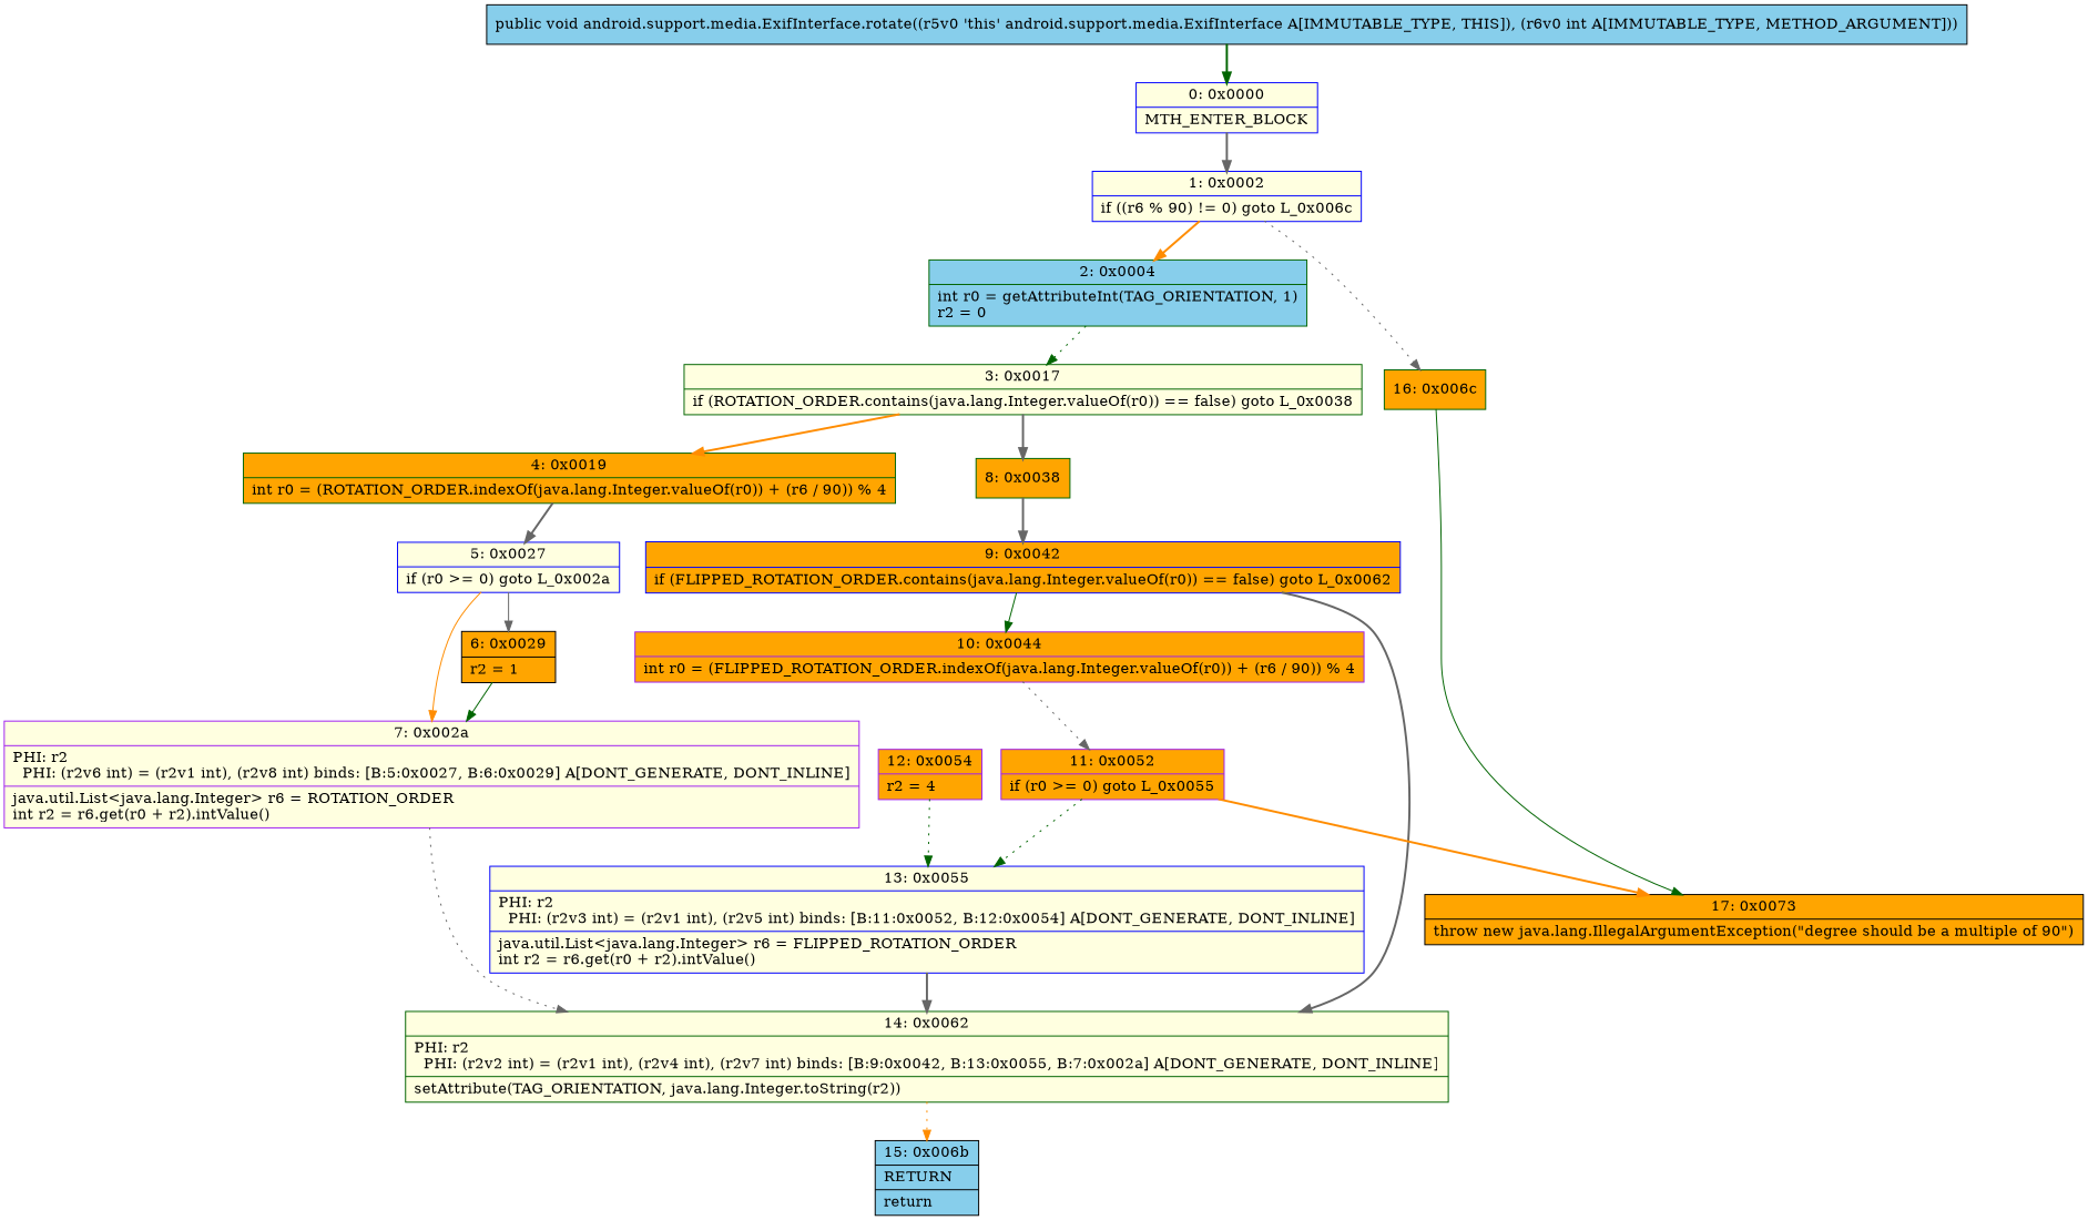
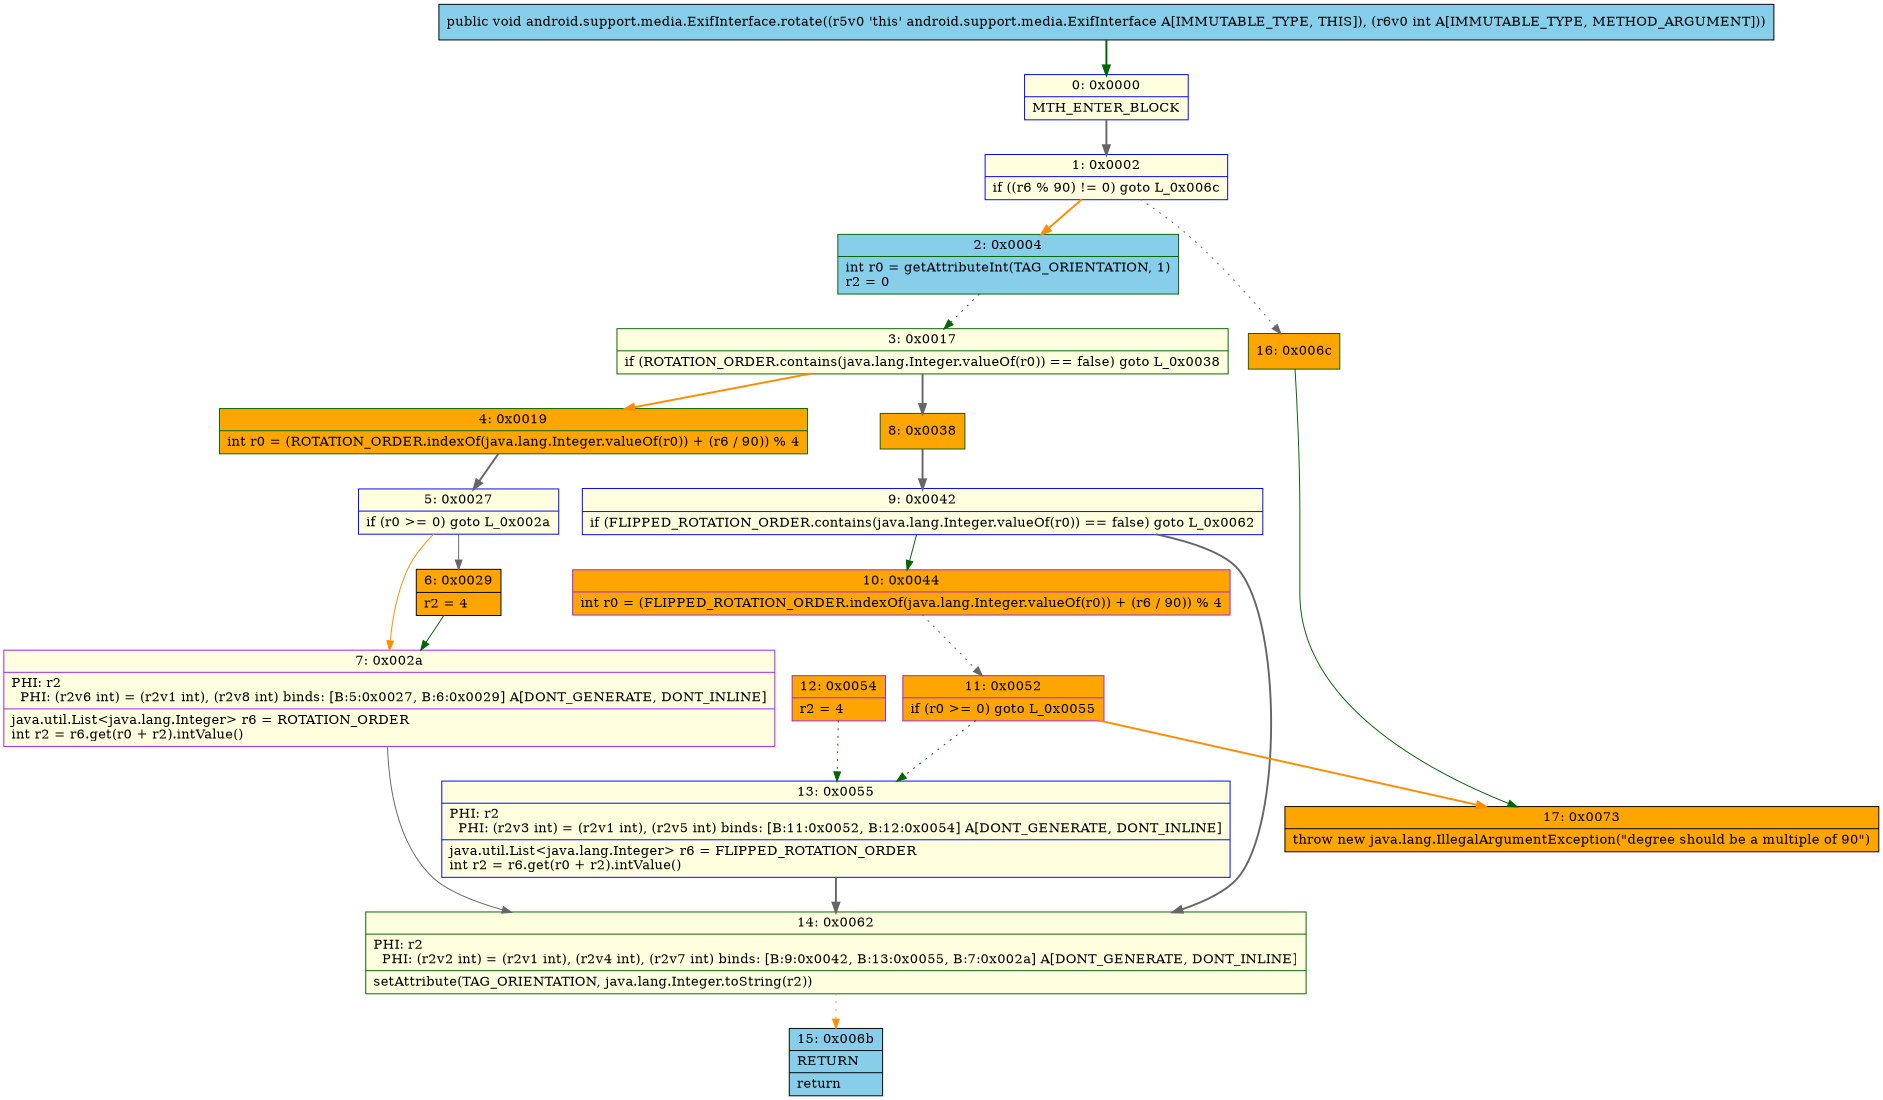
  digraph {
    node [color=darkgreen fillcolor=orange shape=record style=filled]
    edge [color=gray40 style=bold]
    n1 [color=blue fillcolor=lightyellow label="{0\:\ 0x0000|MTH_ENTER_BLOCK\l}"]
    n2 [color=blue fillcolor=lightyellow label="{1\:\ 0x0002|if ((r6 % 90) != 0) goto L_0x006c\l}"]
    n3 [fillcolor=skyblue label="{2\:\ 0x0004|int r0 = getAttributeInt(TAG_ORIENTATION, 1)\lr2 = 0\l}"]
    n4 [label="{16\:\ 0x006c}"]
    n5 [fillcolor=lightyellow label="{3\:\ 0x0017|if (ROTATION_ORDER.contains(java.lang.Integer.valueOf(r0)) == false) goto L_0x0038\l}"]
    n6 [color=black label="{17\:\ 0x0073|throw new java.lang.IllegalArgumentException(\"degree should be a multiple of 90\")\l}"]
    n7 [label="{4\:\ 0x0019|int r0 = (ROTATION_ORDER.indexOf(java.lang.Integer.valueOf(r0)) + (r6 \/ 90)) % 4\l}"]
    n8 [label="{8\:\ 0x0038}"]
    n9 [color=blue fillcolor=lightyellow label="{5\:\ 0x0027|if (r0 \>= 0) goto L_0x002a\l}"]
-   n10 [color=blue label="{9\:\ 0x0042|if (FLIPPED_ROTATION_ORDER.contains(java.lang.Integer.valueOf(r0)) == false) goto L_0x0062\l}"]
-   n11 [color=black label="{6\:\ 0x0029|r2 = 1\l}"]
+   n10 [color=blue fillcolor=lightyellow label="{9\:\ 0x0042|if (FLIPPED_ROTATION_ORDER.contains(java.lang.Integer.valueOf(r0)) == false) goto L_0x0062\l}"]
+   n11 [color=black label="{6\:\ 0x0029|r2 = 4\l}"]
    n12 [color=purple fillcolor=lightyellow label="{7\:\ 0x002a|PHI: r2 \l  PHI: (r2v6 int) = (r2v1 int), (r2v8 int) binds: [B:5:0x0027, B:6:0x0029] A[DONT_GENERATE, DONT_INLINE]\l|java.util.List\<java.lang.Integer\> r6 = ROTATION_ORDER\lint r2 = r6.get(r0 + r2).intValue()\l}"]
    n13 [fillcolor=lightyellow label="{14\:\ 0x0062|PHI: r2 \l  PHI: (r2v2 int) = (r2v1 int), (r2v4 int), (r2v7 int) binds: [B:9:0x0042, B:13:0x0055, B:7:0x002a] A[DONT_GENERATE, DONT_INLINE]\l|setAttribute(TAG_ORIENTATION, java.lang.Integer.toString(r2))\l}"]
    n14 [color=black fillcolor=skyblue label="{15\:\ 0x006b|RETURN\l|return\l}"]
    n15 [color=purple label="{10\:\ 0x0044|int r0 = (FLIPPED_ROTATION_ORDER.indexOf(java.lang.Integer.valueOf(r0)) + (r6 \/ 90)) % 4\l}"]
    n16 [color=purple label="{11\:\ 0x0052|if (r0 \>= 0) goto L_0x0055\l}"]
    n17 [color=blue fillcolor=lightyellow label="{13\:\ 0x0055|PHI: r2 \l  PHI: (r2v3 int) = (r2v1 int), (r2v5 int) binds: [B:11:0x0052, B:12:0x0054] A[DONT_GENERATE, DONT_INLINE]\l|java.util.List\<java.lang.Integer\> r6 = FLIPPED_ROTATION_ORDER\lint r2 = r6.get(r0 + r2).intValue()\l}"]
    n18 [color=purple label="{12\:\ 0x0054|r2 = 4\l}"]
    n19 [color=black fillcolor=skyblue label="{public void android.support.media.ExifInterface.rotate((r5v0 'this' android.support.media.ExifInterface A[IMMUTABLE_TYPE, THIS]), (r6v0 int A[IMMUTABLE_TYPE, METHOD_ARGUMENT])) }"]
    n1 -> n2
    n2 -> n3 [color=darkorange]
    n2 -> n4 [style=dotted]
    n3 -> n5 [color=darkgreen style=dotted]
    n4 -> n6 [color=darkgreen style=solid]
    n5 -> n7 [color=darkorange]
    n5 -> n8
    n7 -> n9
    n8 -> n10
    n9 -> n11 [style=solid]
    n9 -> n12 [color=darkorange style=solid]
    n10 -> n13
    n10 -> n15 [color=darkgreen style=solid]
    n11 -> n12 [color=darkgreen style=solid]
-   n12 -> n13 [style=dotted]
+   n12 -> n13 [style=solid]
    n13 -> n14 [color=darkorange style=dotted]
    n15 -> n16 [style=dotted]
    n16 -> n6 [color=darkorange]
    n16 -> n17 [color=darkgreen style=dotted]
    n17 -> n13
    n18 -> n17 [color=darkgreen style=dotted]
    n19 -> n1 [color=darkgreen]
  }
